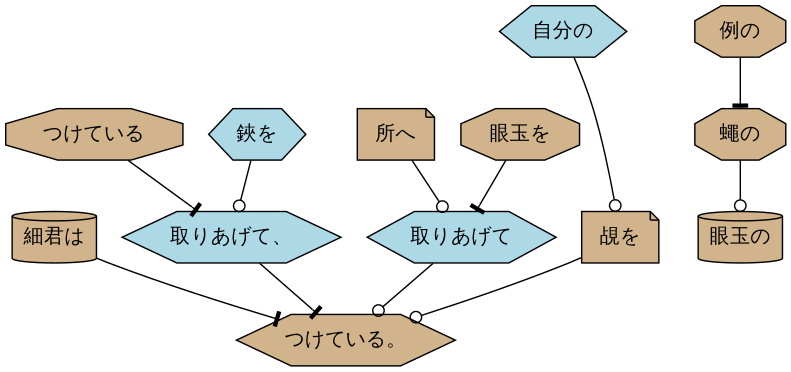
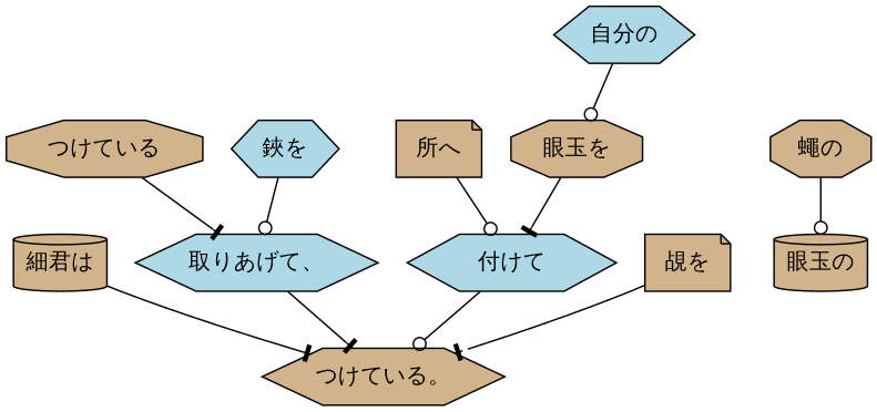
  digraph {
    node [fillcolor=tan shape=hexagon style=filled]
    edge [arrowhead=odot]
    n1 [label="細君は" shape=cylinder]
    n2 [label="つけている。"]
    n3 [label="つけている" shape=octagon]
    n4 [fillcolor=lightblue label="取りあげて、"]
    n5 [fillcolor=lightblue label="鋏を"]
-   n6 [label="例の" shape=octagon]
    n7 [label="蠅の" shape=octagon]
    n8 [label="眼玉の" shape=cylinder]
    n9 [label="所へ" shape=note]
-   n10 [fillcolor=lightblue label="取りあげて"]
+   n10 [fillcolor=lightblue label="付けて"]
    n11 [fillcolor=lightblue label="自分の"]
    n12 [label="眼玉を" shape=octagon]
    n13 [label="覘を" shape=note]
    n1 -> n2 [arrowhead=tee]
    n3 -> n4 [arrowhead=tee]
    n4 -> n2 [arrowhead=tee]
    n5 -> n4
-   n6 -> n7 [arrowhead=tee]
    n7 -> n8
    n9 -> n10
    n10 -> n2
-   n11 -> n13
+   n11 -> n12
    n12 -> n10 [arrowhead=tee]
-   n13 -> n2
+   n13 -> n2 [arrowhead=tee]
  }
